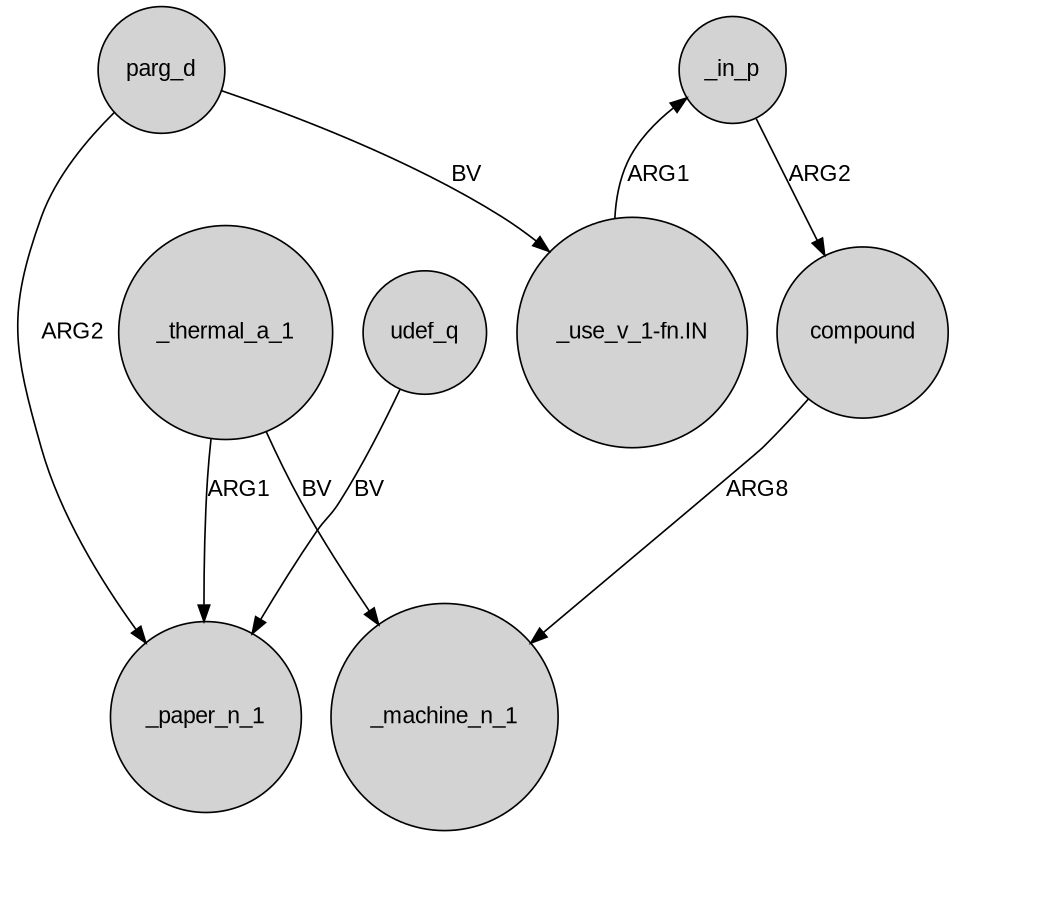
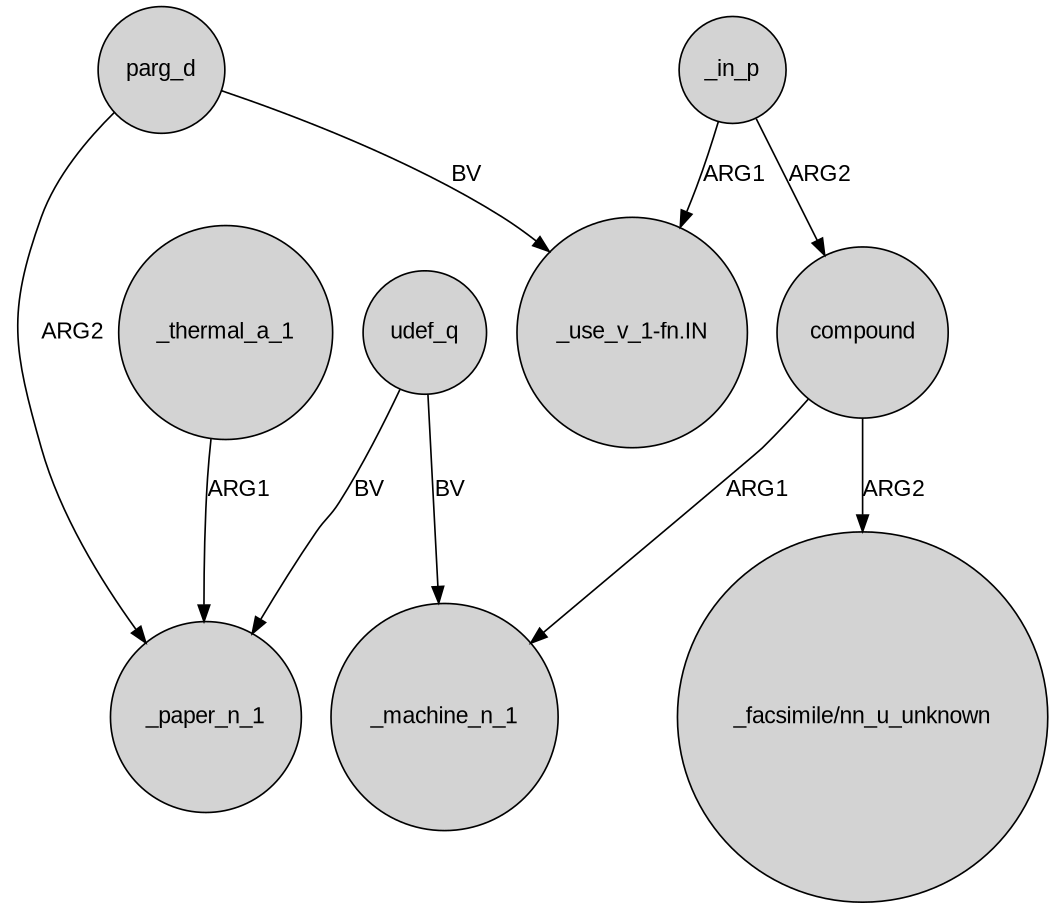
  digraph {
    fontname="Liberation Sans"
    node [fontname="Liberation Sans" shape=circle style=filled]
    edge [fontname="Liberation Sans"]
    udef_q
    _paper_n_1
    _machine_n_1
    _thermal_a_1
    parg_d
    "_use_v_1-fn.IN"
    _in_p
    compound
+   "_facsimile/nn_u_unknown"
    udef_q -> _paper_n_1 [label=BV]
-   _thermal_a_1 -> _machine_n_1 [label=BV]
+   udef_q -> _machine_n_1 [label=BV]
    _thermal_a_1 -> _paper_n_1 [label=ARG1]
    parg_d -> _paper_n_1 [label=ARG2]
    parg_d -> "_use_v_1-fn.IN" [label=BV]
-   "_use_v_1-fn.IN" -> _in_p [label=ARG1]
+   _in_p -> "_use_v_1-fn.IN" [label=ARG1]
    _in_p -> compound [label=ARG2]
-   compound -> _machine_n_1 [label=ARG8]
+   compound -> _machine_n_1 [label=ARG1]
+   compound -> "_facsimile/nn_u_unknown" [label=ARG2]
  }
